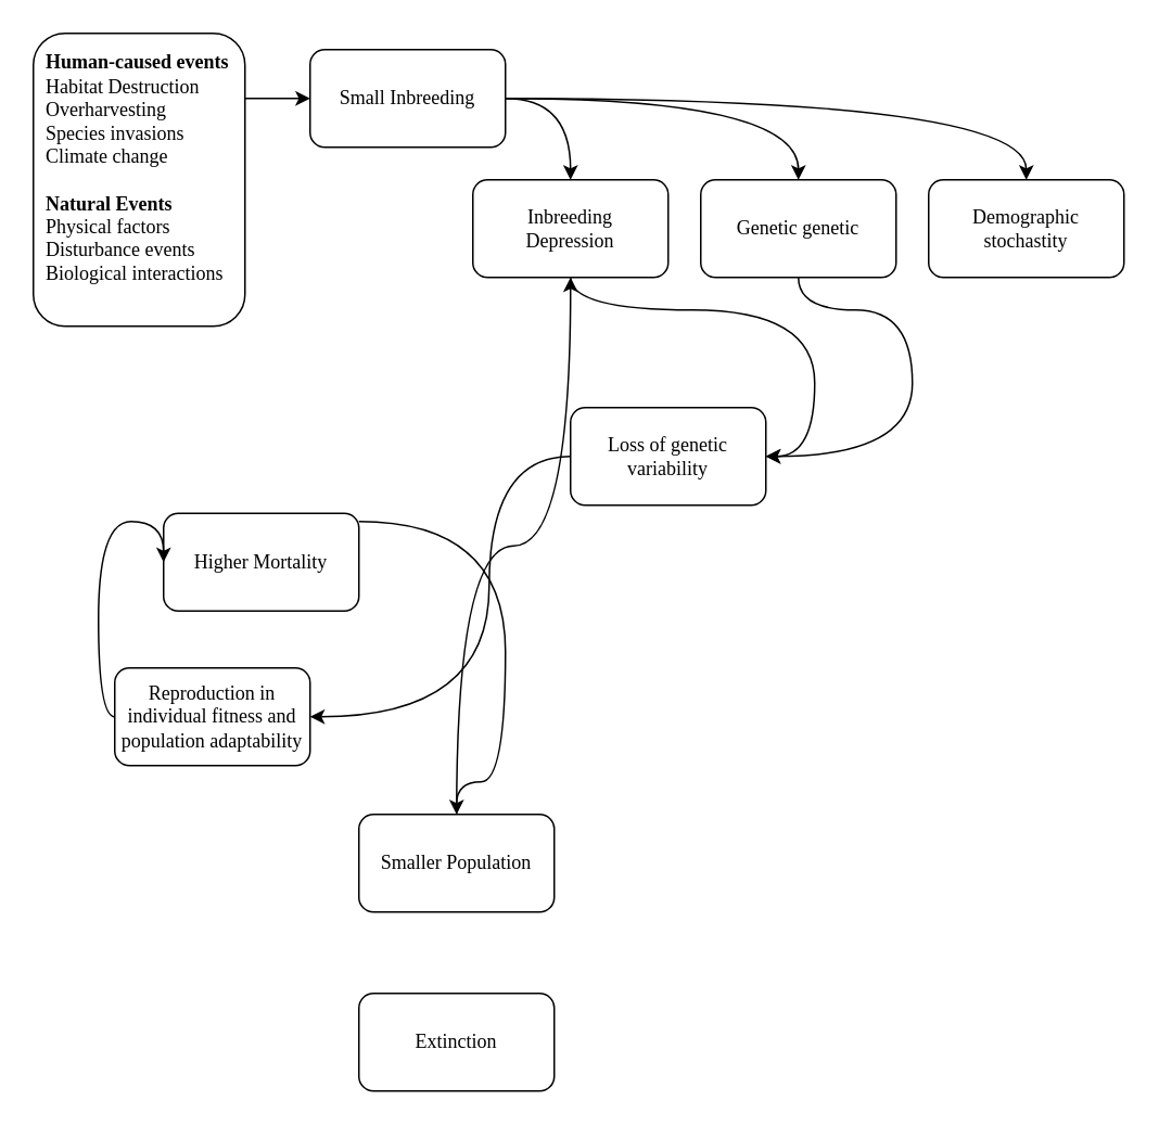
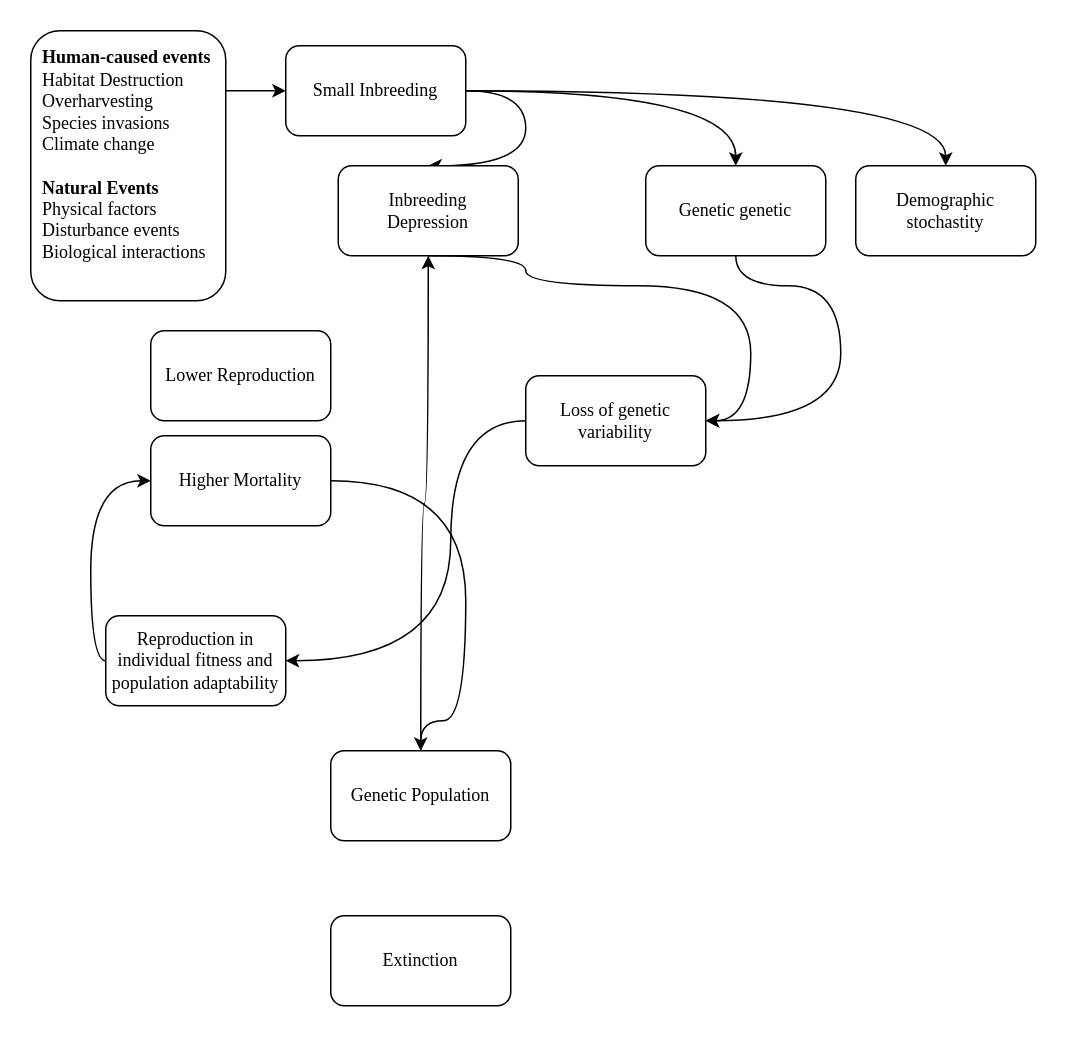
  <mxCell id="0" />
  <mxCell id="1" parent="0" />
  <mxCell id="2" style="edgeStyle=orthogonalEdgeStyle;curved=1;orthogonalLoop=1;jettySize=auto;html=1;entryX=0.5;entryY=0;entryDx=0;entryDy=0;strokeColor=#000000;" edge="1" parent="1" source="5" target="9"><mxGeometry relative="1" as="geometry" /></mxCell>
  <mxCell id="3" style="edgeStyle=orthogonalEdgeStyle;curved=1;orthogonalLoop=1;jettySize=auto;html=1;entryX=0.5;entryY=0;entryDx=0;entryDy=0;strokeColor=#000000;" edge="1" parent="1" source="5" target="7"><mxGeometry relative="1" as="geometry"><Array as="points"><mxPoint x="350" y="60" /></Array></mxGeometry></mxCell>
  <mxCell id="4" style="edgeStyle=orthogonalEdgeStyle;curved=1;orthogonalLoop=1;jettySize=auto;html=1;entryX=0.5;entryY=0;entryDx=0;entryDy=0;strokeColor=#000000;" edge="1" parent="1" source="5" target="20"><mxGeometry relative="1" as="geometry" /></mxCell>
  <mxCell id="5" value="&lt;font face=&quot;Computer Modern&quot;&gt;Small Inbreeding&lt;/font&gt;" style="rounded=1;whiteSpace=wrap;html=1;" vertex="1" parent="1"><mxGeometry x="190" y="30" width="120" height="60" as="geometry" /></mxCell>
  <mxCell id="6" style="edgeStyle=orthogonalEdgeStyle;curved=1;orthogonalLoop=1;jettySize=auto;html=1;strokeColor=#000000;exitX=0.5;exitY=1;exitDx=0;exitDy=0;" edge="1" parent="1" source="7" target="14"><mxGeometry relative="1" as="geometry"><Array as="points"><mxPoint x="350" y="190" /><mxPoint x="500" y="190" /><mxPoint x="500" y="280" /></Array></mxGeometry></mxCell>
- <mxCell id="7" value="&lt;font face=&quot;Computer Modern&quot;&gt;Inbreeding &lt;br&gt;Depression&lt;br&gt;&lt;/font&gt;" style="rounded=1;whiteSpace=wrap;html=1;" vertex="1" parent="1"><mxGeometry x="290" y="110" width="120" height="60" as="geometry" /></mxCell>
+ <mxCell id="7" value="&lt;font face=&quot;Computer Modern&quot;&gt;Inbreeding &lt;br&gt;Depression&lt;br&gt;&lt;/font&gt;" style="rounded=1;whiteSpace=wrap;html=1;" vertex="1" parent="1"><mxGeometry x="225" y="110" width="120" height="60" as="geometry" /></mxCell>
  <mxCell id="8" style="edgeStyle=orthogonalEdgeStyle;curved=1;orthogonalLoop=1;jettySize=auto;html=1;strokeColor=#000000;entryX=1;entryY=0.5;entryDx=0;entryDy=0;exitX=0.5;exitY=1;exitDx=0;exitDy=0;" edge="1" parent="1" source="9" target="14"><mxGeometry relative="1" as="geometry"><mxPoint x="350" y="250" as="targetPoint" /><Array as="points"><mxPoint x="490" y="190" /><mxPoint x="560" y="190" /><mxPoint x="560" y="280" /></Array></mxGeometry></mxCell>
  <mxCell id="9" value="&lt;font face=&quot;Computer Modern&quot;&gt;Genetic genetic&lt;br&gt;&lt;/font&gt;" style="rounded=1;whiteSpace=wrap;html=1;" vertex="1" parent="1"><mxGeometry x="430" y="110" width="120" height="60" as="geometry" /></mxCell>
+ <mxCell id="10" value="&lt;font face=&quot;Computer Modern&quot;&gt;Lower Reproduction&lt;br&gt;&lt;/font&gt;" style="rounded=1;whiteSpace=wrap;html=1;" vertex="1" parent="1"><mxGeometry x="100" y="220" width="120" height="60" as="geometry" /></mxCell>
  <mxCell id="11" style="edgeStyle=orthogonalEdgeStyle;curved=1;orthogonalLoop=1;jettySize=auto;html=1;entryX=0.5;entryY=0;entryDx=0;entryDy=0;strokeColor=#000000;" edge="1" parent="1" source="12" target="18"><mxGeometry relative="1" as="geometry"><Array as="points"><mxPoint x="310" y="320" /><mxPoint x="310" y="480" /><mxPoint x="280" y="480" /></Array></mxGeometry></mxCell>
- <mxCell id="12" value="&lt;font face=&quot;Computer Modern&quot;&gt;Higher Mortality&lt;br&gt;&lt;/font&gt;" style="rounded=1;whiteSpace=wrap;html=1;" vertex="1" parent="1"><mxGeometry x="100" y="315" width="120" height="60" as="geometry" /></mxCell>
+ <mxCell id="12" value="&lt;font face=&quot;Computer Modern&quot;&gt;Higher Mortality&lt;br&gt;&lt;/font&gt;" style="rounded=1;whiteSpace=wrap;html=1;" vertex="1" parent="1"><mxGeometry x="100" y="290" width="120" height="60" as="geometry" /></mxCell>
  <mxCell id="13" style="edgeStyle=orthogonalEdgeStyle;curved=1;orthogonalLoop=1;jettySize=auto;html=1;entryX=1;entryY=0.5;entryDx=0;entryDy=0;strokeColor=#000000;exitX=0;exitY=0.5;exitDx=0;exitDy=0;" edge="1" parent="1" source="14" target="16"><mxGeometry relative="1" as="geometry"><mxPoint x="390" y="320" as="sourcePoint" /><Array as="points"><mxPoint x="300" y="280" /><mxPoint x="300" y="440" /></Array></mxGeometry></mxCell>
  <mxCell id="14" value="&lt;font face=&quot;Computer Modern&quot;&gt;Loss of genetic variability&lt;/font&gt;" style="rounded=1;whiteSpace=wrap;html=1;" vertex="1" parent="1"><mxGeometry x="350" y="250" width="120" height="60" as="geometry" /></mxCell>
  <mxCell id="15" style="edgeStyle=orthogonalEdgeStyle;curved=1;orthogonalLoop=1;jettySize=auto;html=1;entryX=0;entryY=0.5;entryDx=0;entryDy=0;strokeColor=#000000;" edge="1" parent="1" source="16" target="12"><mxGeometry relative="1" as="geometry"><Array as="points"><mxPoint x="60" y="440" /><mxPoint x="60" y="320" /></Array></mxGeometry></mxCell>
  <mxCell id="16" value="&lt;font face=&quot;Computer Modern&quot;&gt;Reproduction in individual fitness and population adaptability&lt;/font&gt;" style="rounded=1;whiteSpace=wrap;html=1;" vertex="1" parent="1"><mxGeometry x="70" y="410" width="120" height="60" as="geometry" /></mxCell>
  <mxCell id="17" style="edgeStyle=orthogonalEdgeStyle;curved=1;orthogonalLoop=1;jettySize=auto;html=1;strokeColor=#000000;" edge="1" parent="1" source="18" target="7"><mxGeometry relative="1" as="geometry" /></mxCell>
- <mxCell id="18" value="&lt;font face=&quot;Computer Modern&quot;&gt;Smaller Population&lt;/font&gt;" style="rounded=1;whiteSpace=wrap;html=1;" vertex="1" parent="1"><mxGeometry x="220" y="500" width="120" height="60" as="geometry" /></mxCell>
+ <mxCell id="18" value="&lt;font face=&quot;Computer Modern&quot;&gt;Genetic Population&lt;/font&gt;" style="rounded=1;whiteSpace=wrap;html=1;" vertex="1" parent="1"><mxGeometry x="220" y="500" width="120" height="60" as="geometry" /></mxCell>
  <mxCell id="19" value="&lt;font face=&quot;Computer Modern&quot;&gt;Extinction&lt;/font&gt;" style="rounded=1;whiteSpace=wrap;html=1;" vertex="1" parent="1"><mxGeometry x="220" y="610" width="120" height="60" as="geometry" /></mxCell>
  <mxCell id="20" value="&lt;font face=&quot;Computer Modern&quot;&gt;Demographic stochastity&lt;br&gt;&lt;/font&gt;" style="rounded=1;whiteSpace=wrap;html=1;" vertex="1" parent="1"><mxGeometry x="570" y="110" width="120" height="60" as="geometry" /></mxCell>
  <mxCell id="21" style="edgeStyle=orthogonalEdgeStyle;curved=1;orthogonalLoop=1;jettySize=auto;html=1;entryX=0;entryY=0.5;entryDx=0;entryDy=0;strokeColor=#000000;" edge="1" parent="1" source="22" target="5"><mxGeometry relative="1" as="geometry"><Array as="points"><mxPoint x="160" y="60" /><mxPoint x="160" y="60" /></Array></mxGeometry></mxCell>
  <mxCell id="22" value="&lt;font face=&quot;Computer Modern&quot;&gt;&lt;b&gt;Human-caused events&lt;br&gt;&lt;/b&gt;Habitat Destruction&lt;br&gt;Overharvesting&lt;br&gt;Species invasions&lt;br&gt;Climate change&lt;br&gt;&lt;br&gt;&lt;b&gt;Natural Events&lt;br&gt;&lt;/b&gt;Physical factors&lt;br&gt;Disturbance events&lt;br&gt;Biological interactions&lt;/font&gt;&lt;span style=&quot;color: rgba(0 , 0 , 0 , 0) ; font-family: monospace ; font-size: 0px&quot;&gt;raphModel%3E%3Croot%3E%3CmxCell%20id%3D%220%22%2F%3E%3CmxCell%20id%3D%221%22%20parent%3D%220%22%2F%3E%3CmxCell%20id%3D%222%22%20value%3D%22%26lt%3Bfont%20face%3D%26quot%3BComputer%20Modern%26quot%3B%26gt%3BRandom%20genetic%20drift%26lt%3Bbr%26gt%3B%26lt%3B%2Ffont%26gt%3B%22%20style%3D%22rounded%3D1%3BwhiteSpace%3Dwrap%3Bhtml%3D1%3B%22%20vertex%3D%221%22%20parent%3D%221%22%3E%3CmxGeometry%20x%3D%22500%22%20y%3D%22280%22%20width%3D%22120%22%20height%3D%2260%22%20as%3D%22geometry%22%2F%3E%3C%2FmxCell%3E%3C%2Froot%3E%3C%2FmxGraphModel%3ENatural&lt;br&gt;&lt;/span&gt;&lt;span style=&quot;color: rgba(0 , 0 , 0 , 0) ; font-family: monospace ; font-size: 0px&quot;&gt;%3CmxGraphModel%3E%3Croot%3E%3CmxCell%20id%3D%220%22%2F%3E%3CmxCell%20id%3D%221%22%20parent%3D%220%22%2F%3E%3CmxCell%20id%3D%222%22%20value%3D%22%26lt%3Bfont%20face%3D%26quot%3BComputer%20Modern%26quot%3B%26gt%3BRandom%20genetic%20drift%26lt%3Bbr%26gt%3B%26lt%3B%2Ffont%26gt%3B%22%20style%3D%22rounded%3D1%3BwhiteSpace%3Dwrap%3Bhtml%3D1%3B%22%20vertex%3D%221%22%20parent%3D%221%22%3E%3CmxGeometry%20x%3D%22500%22%20y%3D%22280%22%20width%3D%22120%22%20height%3D%2260%22%20as%3D%22geometry%22%2F%3E%3C%2FmxCell%3E%3C%2Froot%3E%3C%2FmxGraphModel%3E&lt;b&gt;a&lt;/b&gt;&lt;/span&gt;&lt;font face=&quot;Computer Modern&quot;&gt;&lt;br&gt;&lt;/font&gt;" style="rounded=1;whiteSpace=wrap;html=1;align=left;verticalAlign=middle;spacingLeft=6;" vertex="1" parent="1"><mxGeometry x="20" y="20" width="130" height="180" as="geometry" /></mxCell>
